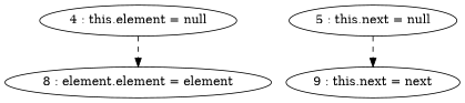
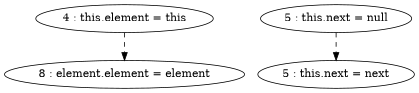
  digraph {
    edge [style=dashed]
    n1 [label="8 : element.element = element"]
-   "4 : this.element = null"
+   "4 : this.element = null" [label="4 : this.element = this"]
    "5 : this.next = null"
-   "9 : this.next = next"
+   "9 : this.next = next" [label="5 : this.next = next"]
    "4 : this.element = null" -> n1
    "5 : this.next = null" -> "9 : this.next = next"
  }
